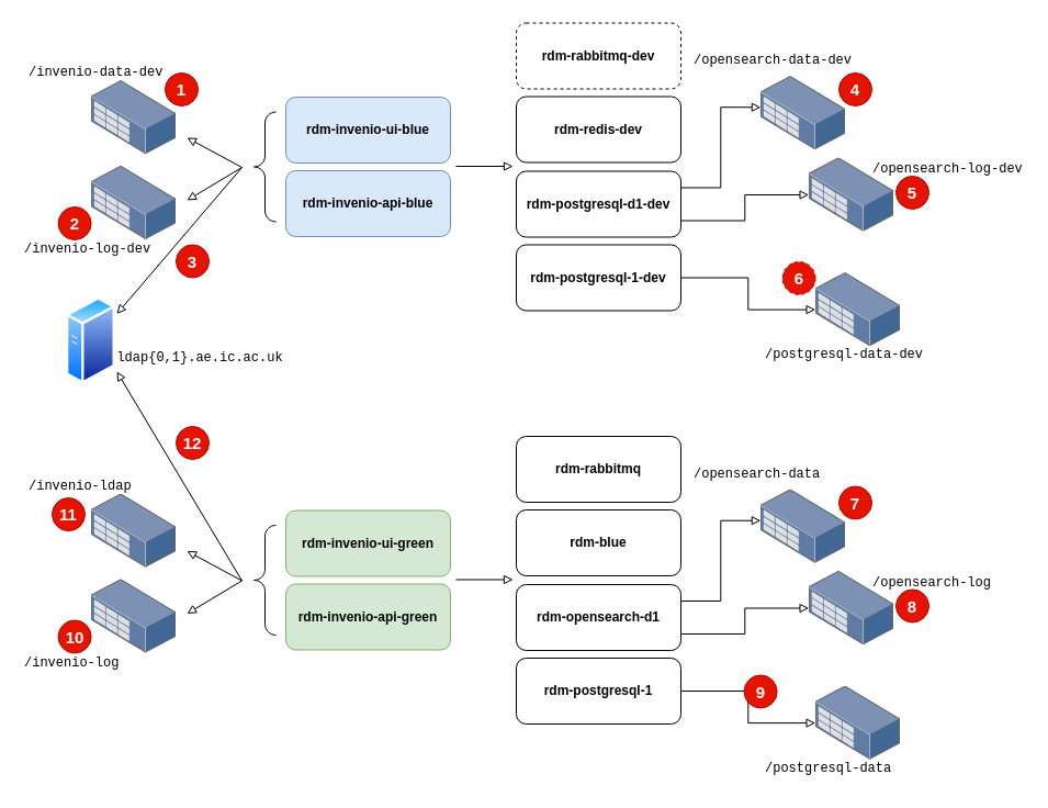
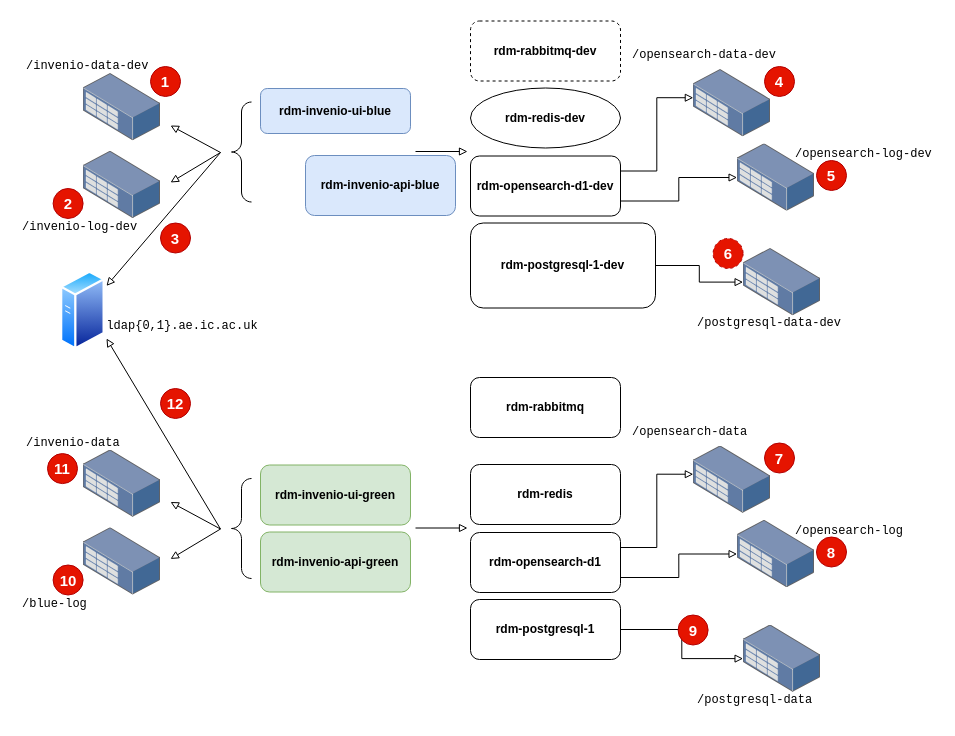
  <mxCell id="0" />
  <mxCell id="1" parent="0" />
  <mxCell id="2" value="" style="group" vertex="1" connectable="0" parent="1"><mxGeometry x="20" y="20.5" width="913" height="329.5" as="geometry" /></mxCell>
- <mxCell id="3" value="&lt;b&gt;rdm-invenio-ui-blue&lt;/b&gt;" style="rounded=1;whiteSpace=wrap;html=1;container=0;fillColor=#dae8fc;strokeColor=#6c8ebf;" vertex="1" parent="2"><mxGeometry x="240" y="67.5" width="150" height="60" as="geometry" /></mxCell>
- <mxCell id="4" value="&lt;b&gt;rdm-invenio-api-blue&lt;/b&gt;" style="rounded=1;whiteSpace=wrap;html=1;container=0;fillColor=#dae8fc;strokeColor=#6c8ebf;" vertex="1" parent="2"><mxGeometry x="240" y="134.5" width="150" height="60" as="geometry" /></mxCell>
+ <mxCell id="3" value="&lt;b&gt;rdm-invenio-ui-blue&lt;/b&gt;" style="rounded=1;whiteSpace=wrap;html=1;container=0;fillColor=#dae8fc;strokeColor=#6c8ebf;" vertex="1" parent="2"><mxGeometry x="240" y="67.5" width="150" height="45" as="geometry" /></mxCell>
+ <mxCell id="4" value="&lt;b&gt;rdm-invenio-api-blue&lt;/b&gt;" style="rounded=1;whiteSpace=wrap;html=1;container=0;fillColor=#dae8fc;strokeColor=#6c8ebf;" vertex="1" parent="2"><mxGeometry x="285" y="134.5" width="150" height="60" as="geometry" /></mxCell>
  <mxCell id="5" value="" style="endArrow=block;html=1;rounded=0;endFill=0;" edge="1" parent="2"><mxGeometry width="50" height="50" relative="1" as="geometry"><mxPoint x="395" y="130.5" as="sourcePoint" /><mxPoint x="447" y="130.5" as="targetPoint" /></mxGeometry></mxCell>
  <mxCell id="6" value="" style="group" vertex="1" connectable="0" parent="2"><mxGeometry y="22.5" width="140" height="97.2" as="geometry" /></mxCell>
  <mxCell id="7" value="" style="image;points=[];aspect=fixed;html=1;align=center;shadow=0;dashed=0;image=img/lib/allied_telesis/storage/Datacenter_Server_Rack_Storage_Unit_Small.svg;" vertex="1" parent="6"><mxGeometry x="62.6" y="30" width="77.4" height="67.2" as="geometry" /></mxCell>
  <mxCell id="8" value="&lt;font face=&quot;Courier New&quot;&gt;/invenio-data-dev&lt;/font&gt;" style="text;html=1;align=left;verticalAlign=middle;whiteSpace=wrap;rounded=0;" vertex="1" parent="6"><mxGeometry x="4" y="7" width="140" height="30" as="geometry" /></mxCell>
  <mxCell id="9" value="" style="labelPosition=right;align=left;strokeWidth=1;shape=mxgraph.mockup.markup.curlyBrace;html=1;shadow=0;dashed=0;strokeColor=#000000;direction=north;" vertex="1" parent="2"><mxGeometry x="211" y="81" width="20" height="100" as="geometry" /></mxCell>
  <mxCell id="10" value="&lt;b&gt;rdm-rabbitmq-dev&lt;/b&gt;" style="rounded=1;whiteSpace=wrap;html=1;container=0;dashed=1;" vertex="1" parent="2"><mxGeometry x="450" width="150" height="60" as="geometry" /></mxCell>
- <mxCell id="11" value="&lt;b&gt;rdm-redis-dev&lt;/b&gt;" style="rounded=1;whiteSpace=wrap;html=1;container=0;" vertex="1" parent="2"><mxGeometry x="450" y="67" width="150" height="60" as="geometry" /></mxCell>
+ <mxCell id="11" value="&lt;b&gt;rdm-redis-dev&lt;/b&gt;" style="ellipse;whiteSpace=wrap;html=1;container=0;" vertex="1" parent="2"><mxGeometry x="450" y="67" width="150" height="60" as="geometry" /></mxCell>
  <mxCell id="12" style="edgeStyle=orthogonalEdgeStyle;rounded=0;orthogonalLoop=1;jettySize=auto;html=1;exitX=1;exitY=0.75;exitDx=0;exitDy=0;endArrow=block;endFill=0;" edge="1" parent="2" source="13" target="32"><mxGeometry relative="1" as="geometry" /></mxCell>
- <mxCell id="13" value="&lt;b&gt;rdm-postgresql-d1-dev&lt;/b&gt;" style="rounded=1;whiteSpace=wrap;html=1;container=0;" vertex="1" parent="2"><mxGeometry x="450" y="135" width="150" height="60" as="geometry" /></mxCell>
+ <mxCell id="13" value="&lt;b&gt;rdm-opensearch-d1-dev&lt;/b&gt;" style="rounded=1;whiteSpace=wrap;html=1;container=0;" vertex="1" parent="2"><mxGeometry x="450" y="135" width="150" height="60" as="geometry" /></mxCell>
  <mxCell id="14" style="edgeStyle=orthogonalEdgeStyle;rounded=0;orthogonalLoop=1;jettySize=auto;html=1;exitX=1;exitY=0.5;exitDx=0;exitDy=0;endArrow=block;endFill=0;" edge="1" parent="2" source="15" target="35"><mxGeometry relative="1" as="geometry" /></mxCell>
- <mxCell id="15" value="&lt;b&gt;rdm-postgresql-1-dev&lt;/b&gt;" style="rounded=1;whiteSpace=wrap;html=1;container=0;" vertex="1" parent="2"><mxGeometry x="450" y="202" width="150" height="60" as="geometry" /></mxCell>
+ <mxCell id="15" value="&lt;b&gt;rdm-postgresql-1-dev&lt;/b&gt;" style="rounded=1;whiteSpace=wrap;html=1;container=0;" vertex="1" parent="2"><mxGeometry x="450" y="202" width="185" height="85" as="geometry" /></mxCell>
  <mxCell id="16" value="" style="group" vertex="1" connectable="0" parent="2"><mxGeometry x="610" y="18.5" width="160" height="120" as="geometry" /></mxCell>
  <mxCell id="17" value="" style="image;points=[];aspect=fixed;html=1;align=center;shadow=0;dashed=0;image=img/lib/allied_telesis/storage/Datacenter_Server_Rack_Storage_Unit_Small.svg;" vertex="1" parent="16"><mxGeometry x="62.6" y="30" width="77.4" height="67.2" as="geometry" /></mxCell>
  <mxCell id="18" value="&lt;font face=&quot;Courier New&quot;&gt;/opensearch-data-dev&lt;/font&gt;" style="text;html=1;align=left;verticalAlign=middle;whiteSpace=wrap;rounded=0;" vertex="1" parent="16"><mxGeometry width="150" height="30" as="geometry" /></mxCell>
  <mxCell id="19" value="&lt;b&gt;&lt;font style=&quot;font-size: 15px;&quot;&gt;4&lt;/font&gt;&lt;/b&gt;" style="ellipse;whiteSpace=wrap;html=1;aspect=fixed;fillColor=#e51400;fontColor=#ffffff;strokeColor=#B20000;" vertex="1" parent="16"><mxGeometry x="134" y="27" width="30" height="30" as="geometry" /></mxCell>
  <mxCell id="20" style="edgeStyle=orthogonalEdgeStyle;rounded=0;orthogonalLoop=1;jettySize=auto;html=1;exitX=1;exitY=0.25;exitDx=0;exitDy=0;entryX=0.003;entryY=0.42;entryDx=0;entryDy=0;entryPerimeter=0;endArrow=block;endFill=0;" edge="1" parent="2" source="13" target="17"><mxGeometry relative="1" as="geometry" /></mxCell>
  <mxCell id="21" value="" style="endArrow=block;html=1;rounded=0;endFill=0;" edge="1" parent="2"><mxGeometry width="50" height="50" relative="1" as="geometry"><mxPoint x="200" y="131.5" as="sourcePoint" /><mxPoint x="150" y="104.5" as="targetPoint" /></mxGeometry></mxCell>
  <mxCell id="22" value="&lt;b&gt;&lt;font style=&quot;font-size: 15px;&quot;&gt;1&lt;/font&gt;&lt;/b&gt;" style="ellipse;whiteSpace=wrap;html=1;aspect=fixed;fillColor=#e51400;fontColor=#ffffff;strokeColor=#B20000;" vertex="1" parent="2"><mxGeometry x="130" y="45.5" width="30" height="30" as="geometry" /></mxCell>
  <mxCell id="23" value="&lt;b&gt;&lt;font style=&quot;font-size: 15px;&quot;&gt;6&lt;/font&gt;&lt;/b&gt;" style="ellipse;whiteSpace=wrap;html=1;aspect=fixed;fillColor=#e51400;fontColor=#ffffff;strokeColor=#B20000;dashed=1;" vertex="1" parent="2"><mxGeometry x="692.6" y="217.5" width="30" height="30" as="geometry" /></mxCell>
  <mxCell id="24" value="" style="endArrow=block;html=1;rounded=0;endFill=0;" edge="1" parent="2"><mxGeometry width="50" height="50" relative="1" as="geometry"><mxPoint x="200" y="131.5" as="sourcePoint" /><mxPoint x="150" y="161.5" as="targetPoint" /></mxGeometry></mxCell>
  <mxCell id="25" value="" style="image;points=[];aspect=fixed;html=1;align=center;shadow=0;dashed=0;image=img/lib/allied_telesis/storage/Datacenter_Server_Rack_Storage_Unit_Small.svg;" vertex="1" parent="2"><mxGeometry x="62.6" y="130.3" width="77.4" height="67.2" as="geometry" /></mxCell>
  <mxCell id="26" value="&lt;font face=&quot;Courier New&quot;&gt;/invenio-log-dev&lt;/font&gt;" style="text;html=1;align=left;verticalAlign=middle;whiteSpace=wrap;rounded=0;" vertex="1" parent="2"><mxGeometry y="190.5" width="140" height="30" as="geometry" /></mxCell>
  <mxCell id="27" value="&lt;b&gt;&lt;font style=&quot;font-size: 15px;&quot;&gt;2&lt;/font&gt;&lt;/b&gt;" style="ellipse;whiteSpace=wrap;html=1;aspect=fixed;fillColor=#e51400;fontColor=#ffffff;strokeColor=#B20000;" vertex="1" parent="2"><mxGeometry x="32.6" y="167.5" width="30" height="30" as="geometry" /></mxCell>
  <mxCell id="28" value="" style="endArrow=block;html=1;rounded=0;endFill=0;entryX=1.027;entryY=0.193;entryDx=0;entryDy=0;entryPerimeter=0;" edge="1" parent="2" target="30"><mxGeometry width="50" height="50" relative="1" as="geometry"><mxPoint x="200" y="131.5" as="sourcePoint" /><mxPoint x="159" y="171.5" as="targetPoint" /></mxGeometry></mxCell>
  <mxCell id="29" value="&lt;b&gt;&lt;font style=&quot;font-size: 15px;&quot;&gt;3&lt;/font&gt;&lt;/b&gt;" style="ellipse;whiteSpace=wrap;html=1;aspect=fixed;fillColor=#e51400;fontColor=#ffffff;strokeColor=#B20000;" vertex="1" parent="2"><mxGeometry x="140" y="202" width="30" height="30" as="geometry" /></mxCell>
  <mxCell id="30" value="" style="image;aspect=fixed;perimeter=ellipsePerimeter;html=1;align=center;shadow=0;dashed=0;spacingTop=3;image=img/lib/active_directory/generic_server.svg;" vertex="1" parent="2"><mxGeometry x="40" y="249.5" width="44.8" height="80" as="geometry" /></mxCell>
  <mxCell id="31" value="&lt;span style=&quot;font-family: &amp;quot;Courier New&amp;quot;;&quot;&gt;ldap{0,1}.ae.ic.ac.uk&lt;/span&gt;" style="text;html=1;align=center;verticalAlign=middle;whiteSpace=wrap;rounded=0;" vertex="1" parent="2"><mxGeometry x="132" y="289.5" width="60" height="30" as="geometry" /></mxCell>
  <mxCell id="32" value="" style="image;points=[];aspect=fixed;html=1;align=center;shadow=0;dashed=0;image=img/lib/allied_telesis/storage/Datacenter_Server_Rack_Storage_Unit_Small.svg;" vertex="1" parent="2"><mxGeometry x="716.6" y="122.9" width="77.4" height="67.2" as="geometry" /></mxCell>
  <mxCell id="33" value="&lt;font face=&quot;Courier New&quot;&gt;/opensearch-log-dev&lt;/font&gt;" style="text;html=1;align=left;verticalAlign=middle;whiteSpace=wrap;rounded=0;" vertex="1" parent="2"><mxGeometry x="773" y="117.7" width="140" height="30" as="geometry" /></mxCell>
  <mxCell id="34" value="&lt;b&gt;&lt;font style=&quot;font-size: 15px;&quot;&gt;5&lt;/font&gt;&lt;/b&gt;" style="ellipse;whiteSpace=wrap;html=1;aspect=fixed;fillColor=#e51400;fontColor=#ffffff;strokeColor=#B20000;" vertex="1" parent="2"><mxGeometry x="796" y="139.5" width="30" height="30" as="geometry" /></mxCell>
  <mxCell id="35" value="" style="image;points=[];aspect=fixed;html=1;align=center;shadow=0;dashed=0;image=img/lib/allied_telesis/storage/Datacenter_Server_Rack_Storage_Unit_Small.svg;" vertex="1" parent="2"><mxGeometry x="722.6" y="227.5" width="77.4" height="67.2" as="geometry" /></mxCell>
  <mxCell id="36" value="&lt;font face=&quot;Courier New&quot;&gt;/postgresql-data-dev&lt;/font&gt;" style="text;html=1;align=left;verticalAlign=middle;whiteSpace=wrap;rounded=0;" vertex="1" parent="2"><mxGeometry x="675.3" y="286.5" width="160" height="30" as="geometry" /></mxCell>
  <mxCell id="37" value="&lt;b&gt;rdm-invenio-ui-green&lt;/b&gt;" style="rounded=1;whiteSpace=wrap;html=1;container=0;fillColor=#d5e8d4;strokeColor=#82b366;" vertex="1" parent="1"><mxGeometry x="260" y="464.5" width="150" height="60" as="geometry" /></mxCell>
  <mxCell id="38" value="&lt;b&gt;rdm-invenio-api-green&lt;/b&gt;" style="rounded=1;whiteSpace=wrap;html=1;container=0;fillColor=#d5e8d4;strokeColor=#82b366;" vertex="1" parent="1"><mxGeometry x="260" y="531.5" width="150" height="60" as="geometry" /></mxCell>
  <mxCell id="39" value="" style="endArrow=block;html=1;rounded=0;endFill=0;" edge="1" parent="1"><mxGeometry width="50" height="50" relative="1" as="geometry"><mxPoint x="415" y="527.5" as="sourcePoint" /><mxPoint x="467" y="527.5" as="targetPoint" /></mxGeometry></mxCell>
  <mxCell id="40" value="" style="group" vertex="1" connectable="0" parent="1"><mxGeometry x="20" y="419.5" width="140" height="97.2" as="geometry" /></mxCell>
  <mxCell id="41" value="" style="image;points=[];aspect=fixed;html=1;align=center;shadow=0;dashed=0;image=img/lib/allied_telesis/storage/Datacenter_Server_Rack_Storage_Unit_Small.svg;" vertex="1" parent="40"><mxGeometry x="62.6" y="30" width="77.4" height="67.2" as="geometry" /></mxCell>
- <mxCell id="42" value="&lt;font face=&quot;Courier New&quot;&gt;/invenio-ldap&lt;/font&gt;" style="text;html=1;align=left;verticalAlign=middle;whiteSpace=wrap;rounded=0;" vertex="1" parent="40"><mxGeometry x="4" y="7" width="140" height="30" as="geometry" /></mxCell>
+ <mxCell id="42" value="&lt;font face=&quot;Courier New&quot;&gt;/invenio-data&lt;/font&gt;" style="text;html=1;align=left;verticalAlign=middle;whiteSpace=wrap;rounded=0;" vertex="1" parent="40"><mxGeometry x="4" y="7" width="140" height="30" as="geometry" /></mxCell>
  <mxCell id="43" value="&lt;b&gt;&lt;font style=&quot;font-size: 15px;&quot;&gt;11&lt;/font&gt;&lt;/b&gt;" style="ellipse;whiteSpace=wrap;html=1;aspect=fixed;fillColor=#e51400;fontColor=#ffffff;strokeColor=#B20000;" vertex="1" parent="40"><mxGeometry x="27" y="33.6" width="30" height="30" as="geometry" /></mxCell>
  <mxCell id="44" value="" style="labelPosition=right;align=left;strokeWidth=1;shape=mxgraph.mockup.markup.curlyBrace;html=1;shadow=0;dashed=0;strokeColor=#000000;direction=north;" vertex="1" parent="1"><mxGeometry x="231" y="478" width="20" height="100" as="geometry" /></mxCell>
- <mxCell id="45" value="&lt;b&gt;rdm-rabbitmq&lt;/b&gt;" style="rounded=1;whiteSpace=wrap;html=1;container=0;" vertex="1" parent="1"><mxGeometry x="470" y="397" width="150" height="60" as="geometry" /></mxCell>
- <mxCell id="46" value="&lt;b&gt;rdm-blue&lt;/b&gt;" style="rounded=1;whiteSpace=wrap;html=1;container=0;" vertex="1" parent="1"><mxGeometry x="470" y="464" width="150" height="60" as="geometry" /></mxCell>
+ <mxCell id="45" value="&lt;b&gt;rdm-rabbitmq&lt;/b&gt;" style="rounded=1;whiteSpace=wrap;html=1;container=0;" vertex="1" parent="1"><mxGeometry x="470" y="377" width="150" height="60" as="geometry" /></mxCell>
+ <mxCell id="46" value="&lt;b&gt;rdm-redis&lt;/b&gt;" style="rounded=1;whiteSpace=wrap;html=1;container=0;" vertex="1" parent="1"><mxGeometry x="470" y="464" width="150" height="60" as="geometry" /></mxCell>
  <mxCell id="47" style="edgeStyle=orthogonalEdgeStyle;rounded=0;orthogonalLoop=1;jettySize=auto;html=1;exitX=1;exitY=0.75;exitDx=0;exitDy=0;endArrow=block;endFill=0;" edge="1" source="48" target="63" parent="1"><mxGeometry relative="1" as="geometry" /></mxCell>
  <mxCell id="48" value="&lt;b&gt;rdm-opensearch-d1&lt;/b&gt;" style="rounded=1;whiteSpace=wrap;html=1;container=0;" vertex="1" parent="1"><mxGeometry x="470" y="532" width="150" height="60" as="geometry" /></mxCell>
  <mxCell id="49" style="edgeStyle=orthogonalEdgeStyle;rounded=0;orthogonalLoop=1;jettySize=auto;html=1;exitX=1;exitY=0.5;exitDx=0;exitDy=0;endArrow=block;endFill=0;" edge="1" source="50" target="66" parent="1"><mxGeometry relative="1" as="geometry" /></mxCell>
  <mxCell id="50" value="&lt;b&gt;rdm-postgresql-1&lt;/b&gt;" style="rounded=1;whiteSpace=wrap;html=1;container=0;" vertex="1" parent="1"><mxGeometry x="470" y="599" width="150" height="60" as="geometry" /></mxCell>
  <mxCell id="51" value="" style="group" vertex="1" connectable="0" parent="1"><mxGeometry x="630" y="415.5" width="160" height="120" as="geometry" /></mxCell>
  <mxCell id="52" value="" style="image;points=[];aspect=fixed;html=1;align=center;shadow=0;dashed=0;image=img/lib/allied_telesis/storage/Datacenter_Server_Rack_Storage_Unit_Small.svg;" vertex="1" parent="51"><mxGeometry x="62.6" y="30" width="77.4" height="67.2" as="geometry" /></mxCell>
  <mxCell id="53" value="&lt;font face=&quot;Courier New&quot;&gt;/opensearch-data&lt;/font&gt;" style="text;html=1;align=left;verticalAlign=middle;whiteSpace=wrap;rounded=0;" vertex="1" parent="51"><mxGeometry width="150" height="30" as="geometry" /></mxCell>
  <mxCell id="54" value="&lt;b&gt;&lt;font style=&quot;font-size: 15px;&quot;&gt;7&lt;/font&gt;&lt;/b&gt;" style="ellipse;whiteSpace=wrap;html=1;aspect=fixed;fillColor=#e51400;fontColor=#ffffff;strokeColor=#B20000;" vertex="1" parent="51"><mxGeometry x="134" y="27" width="30" height="30" as="geometry" /></mxCell>
  <mxCell id="55" style="edgeStyle=orthogonalEdgeStyle;rounded=0;orthogonalLoop=1;jettySize=auto;html=1;exitX=1;exitY=0.25;exitDx=0;exitDy=0;entryX=0.003;entryY=0.42;entryDx=0;entryDy=0;entryPerimeter=0;endArrow=block;endFill=0;" edge="1" source="48" target="52" parent="1"><mxGeometry relative="1" as="geometry" /></mxCell>
  <mxCell id="56" value="" style="endArrow=block;html=1;rounded=0;endFill=0;" edge="1" parent="1"><mxGeometry width="50" height="50" relative="1" as="geometry"><mxPoint x="220" y="528.5" as="sourcePoint" /><mxPoint x="170" y="501.5" as="targetPoint" /></mxGeometry></mxCell>
  <mxCell id="57" value="&lt;b&gt;&lt;font style=&quot;font-size: 15px;&quot;&gt;9&lt;/font&gt;&lt;/b&gt;" style="ellipse;whiteSpace=wrap;html=1;aspect=fixed;fillColor=#e51400;fontColor=#ffffff;strokeColor=#B20000;" vertex="1" parent="1"><mxGeometry x="677.6" y="614.5" width="30" height="30" as="geometry" /></mxCell>
  <mxCell id="58" value="" style="endArrow=block;html=1;rounded=0;endFill=0;" edge="1" parent="1"><mxGeometry width="50" height="50" relative="1" as="geometry"><mxPoint x="220" y="528.5" as="sourcePoint" /><mxPoint x="170" y="558.5" as="targetPoint" /></mxGeometry></mxCell>
  <mxCell id="59" value="" style="image;points=[];aspect=fixed;html=1;align=center;shadow=0;dashed=0;image=img/lib/allied_telesis/storage/Datacenter_Server_Rack_Storage_Unit_Small.svg;" vertex="1" parent="1"><mxGeometry x="82.6" y="527.3" width="77.4" height="67.2" as="geometry" /></mxCell>
- <mxCell id="60" value="&lt;font face=&quot;Courier New&quot;&gt;/invenio-log&lt;/font&gt;" style="text;html=1;align=left;verticalAlign=middle;whiteSpace=wrap;rounded=0;" vertex="1" parent="1"><mxGeometry x="20" y="587.5" width="140" height="30" as="geometry" /></mxCell>
+ <mxCell id="60" value="&lt;font face=&quot;Courier New&quot;&gt;/blue-log&lt;/font&gt;" style="text;html=1;align=left;verticalAlign=middle;whiteSpace=wrap;rounded=0;" vertex="1" parent="1"><mxGeometry x="20" y="587.5" width="140" height="30" as="geometry" /></mxCell>
  <mxCell id="61" value="&lt;b&gt;&lt;font style=&quot;font-size: 15px;&quot;&gt;10&lt;/font&gt;&lt;/b&gt;" style="ellipse;whiteSpace=wrap;html=1;aspect=fixed;fillColor=#e51400;fontColor=#ffffff;strokeColor=#B20000;" vertex="1" parent="1"><mxGeometry x="52.6" y="564.5" width="30" height="30" as="geometry" /></mxCell>
  <mxCell id="62" value="" style="endArrow=block;html=1;rounded=0;endFill=0;" edge="1" parent="1"><mxGeometry width="50" height="50" relative="1" as="geometry"><mxPoint x="220" y="528.5" as="sourcePoint" /><mxPoint x="106" y="338" as="targetPoint" /></mxGeometry></mxCell>
  <mxCell id="63" value="" style="image;points=[];aspect=fixed;html=1;align=center;shadow=0;dashed=0;image=img/lib/allied_telesis/storage/Datacenter_Server_Rack_Storage_Unit_Small.svg;" vertex="1" parent="1"><mxGeometry x="736.6" y="519.9" width="77.4" height="67.2" as="geometry" /></mxCell>
  <mxCell id="64" value="&lt;font face=&quot;Courier New&quot;&gt;/opensearch-log&lt;/font&gt;" style="text;html=1;align=left;verticalAlign=middle;whiteSpace=wrap;rounded=0;" vertex="1" parent="1"><mxGeometry x="793" y="514.7" width="140" height="30" as="geometry" /></mxCell>
  <mxCell id="65" value="&lt;b&gt;&lt;font style=&quot;font-size: 15px;&quot;&gt;8&lt;/font&gt;&lt;/b&gt;" style="ellipse;whiteSpace=wrap;html=1;aspect=fixed;fillColor=#e51400;fontColor=#ffffff;strokeColor=#B20000;" vertex="1" parent="1"><mxGeometry x="816" y="536.5" width="30" height="30" as="geometry" /></mxCell>
  <mxCell id="66" value="" style="image;points=[];aspect=fixed;html=1;align=center;shadow=0;dashed=0;image=img/lib/allied_telesis/storage/Datacenter_Server_Rack_Storage_Unit_Small.svg;" vertex="1" parent="1"><mxGeometry x="742.6" y="624.5" width="77.4" height="67.2" as="geometry" /></mxCell>
  <mxCell id="67" value="&lt;font face=&quot;Courier New&quot;&gt;/postgresql-data&lt;/font&gt;" style="text;html=1;align=left;verticalAlign=middle;whiteSpace=wrap;rounded=0;" vertex="1" parent="1"><mxGeometry x="695.3" y="683.5" width="160" height="30" as="geometry" /></mxCell>
  <mxCell id="68" value="&lt;b&gt;&lt;font style=&quot;font-size: 15px;&quot;&gt;12&lt;/font&gt;&lt;/b&gt;" style="ellipse;whiteSpace=wrap;html=1;aspect=fixed;fillColor=#e51400;fontColor=#ffffff;strokeColor=#B20000;" vertex="1" parent="1"><mxGeometry x="160" y="388" width="30" height="30" as="geometry" /></mxCell>
